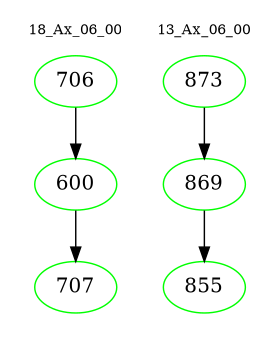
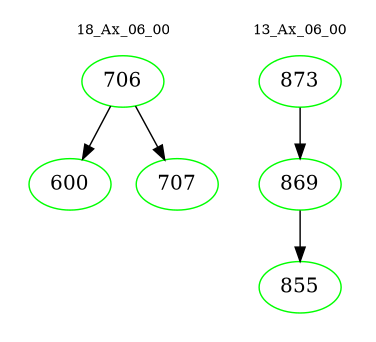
  digraph {
    node [color=green]
    edge [color=black]
    n1 [label=706]
    n2 [label=600]
    n3 [label=707]
    n4 [label=869]
    n5 [label=855]
    n6 [label=873]
    subgraph cluster_1 {
      color=white
      fontsize=10
      label="18_Ax_06_00"
      n1
      n2
      n3
    }
    subgraph cluster_2 {
      color=white
      fontsize=10
      label="13_Ax_06_00"
      n4
      n5
      n6
    }
    n1 -> n2
-   n2 -> n3
+   n1 -> n3
    n4 -> n5
    n6 -> n4
  }
